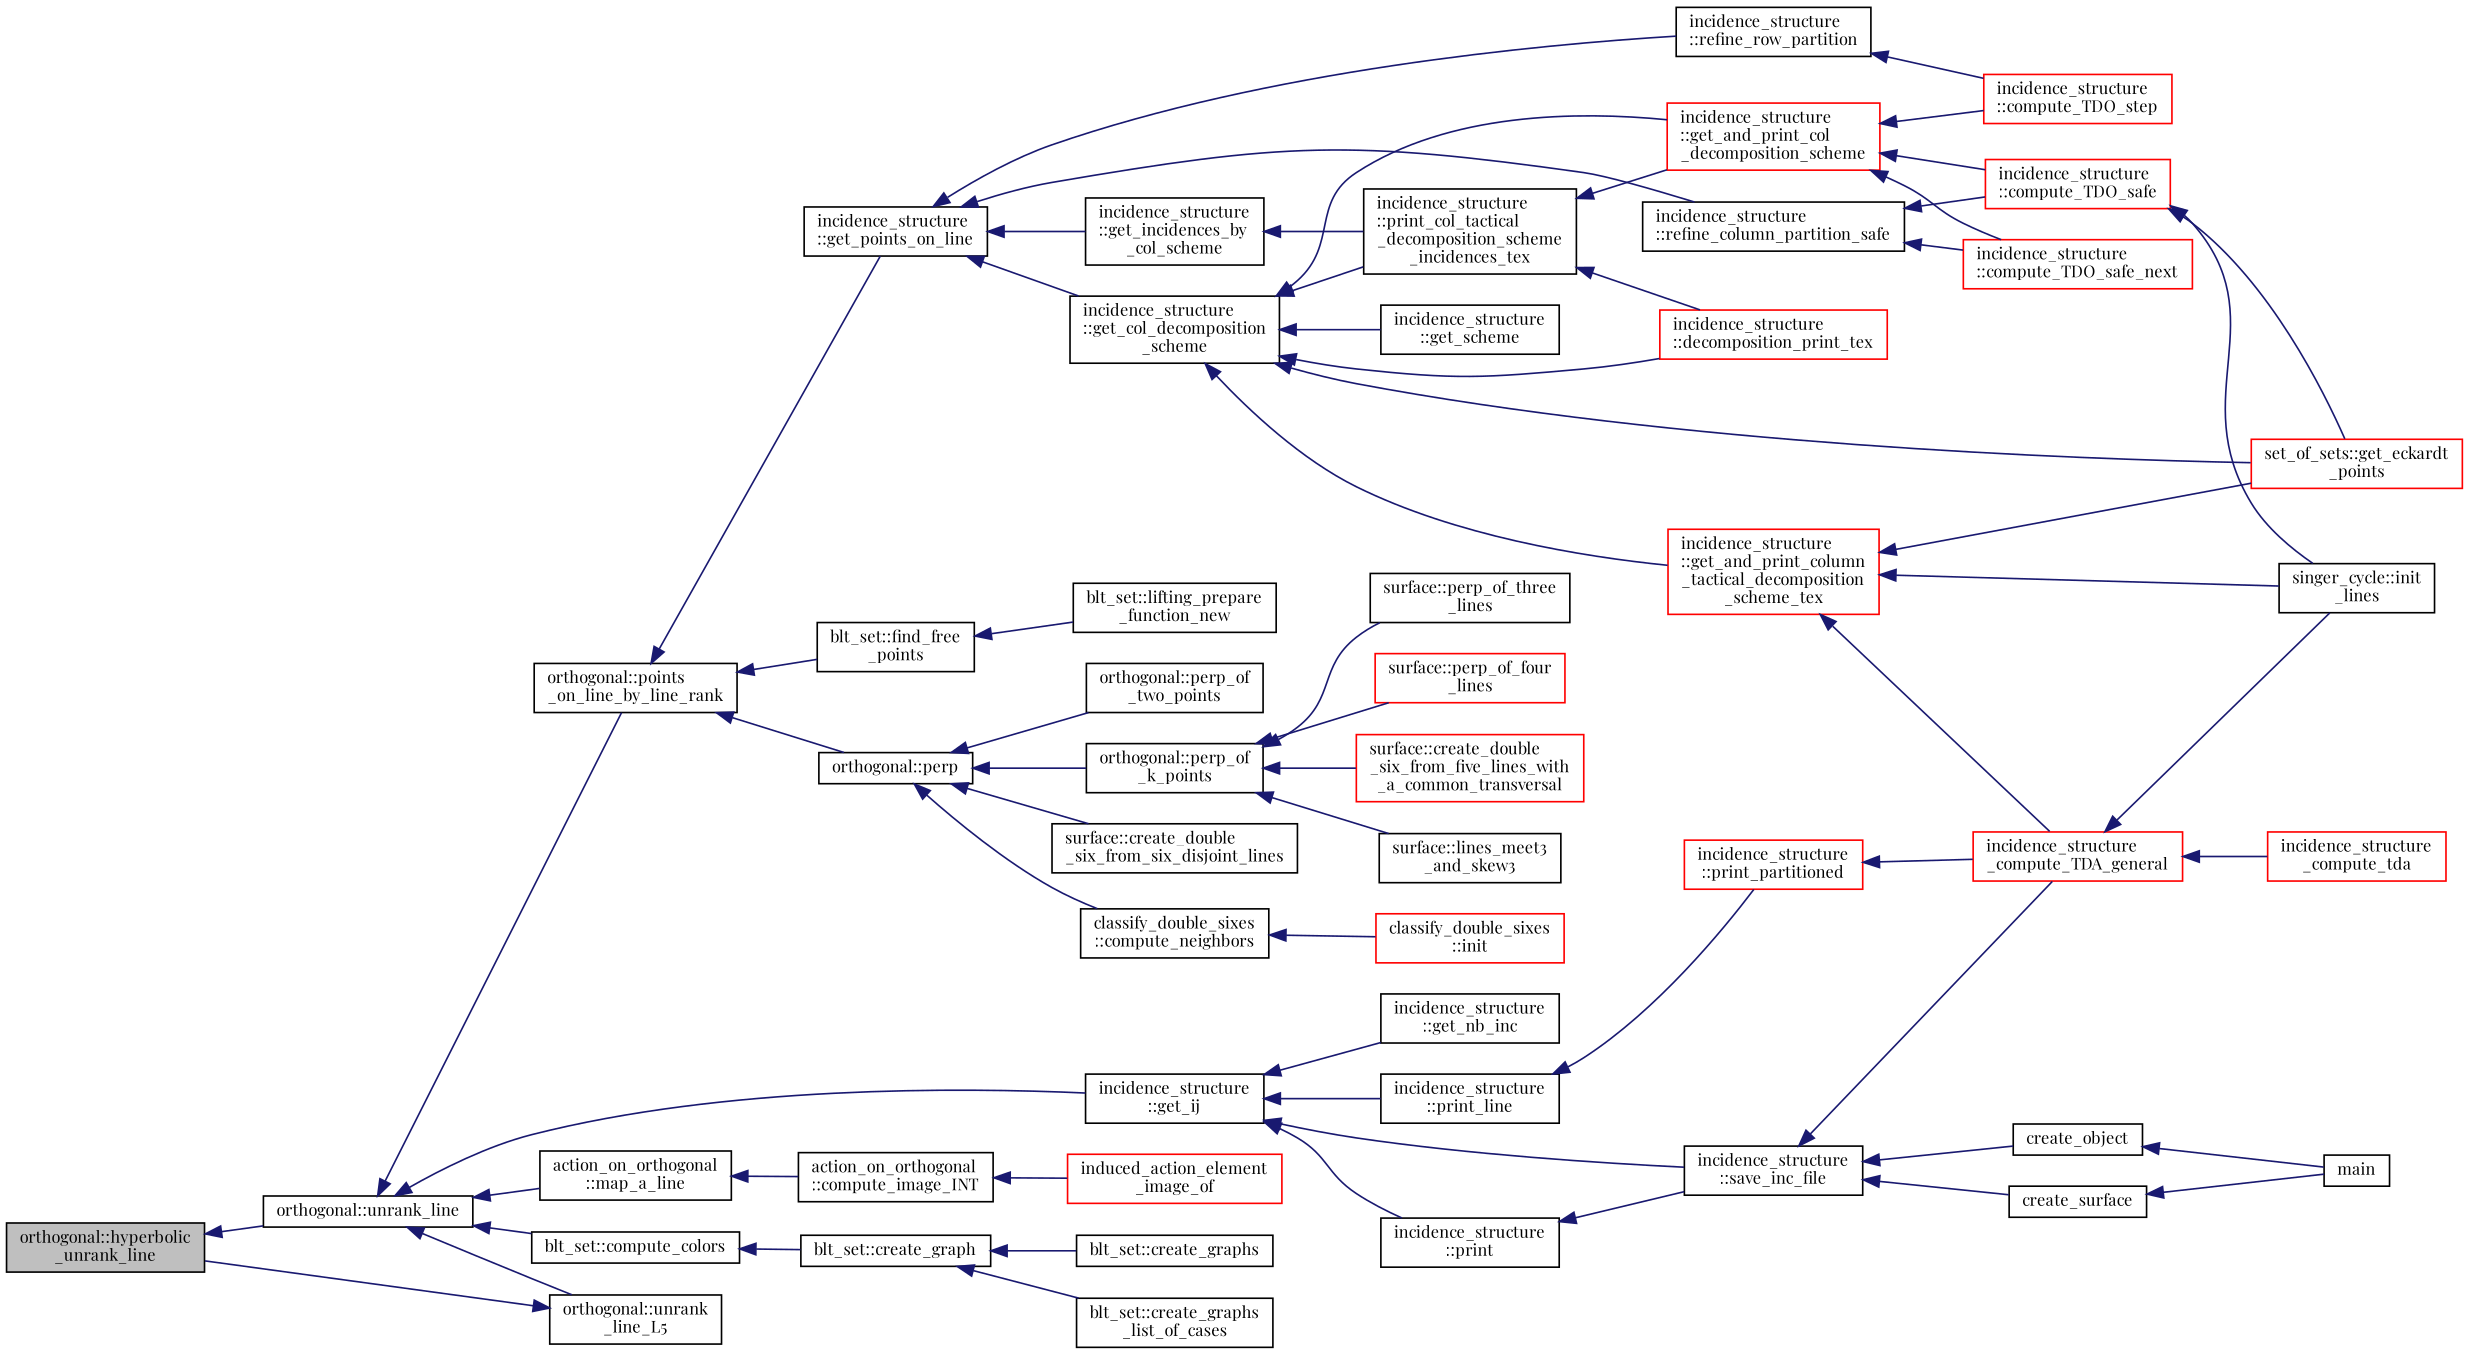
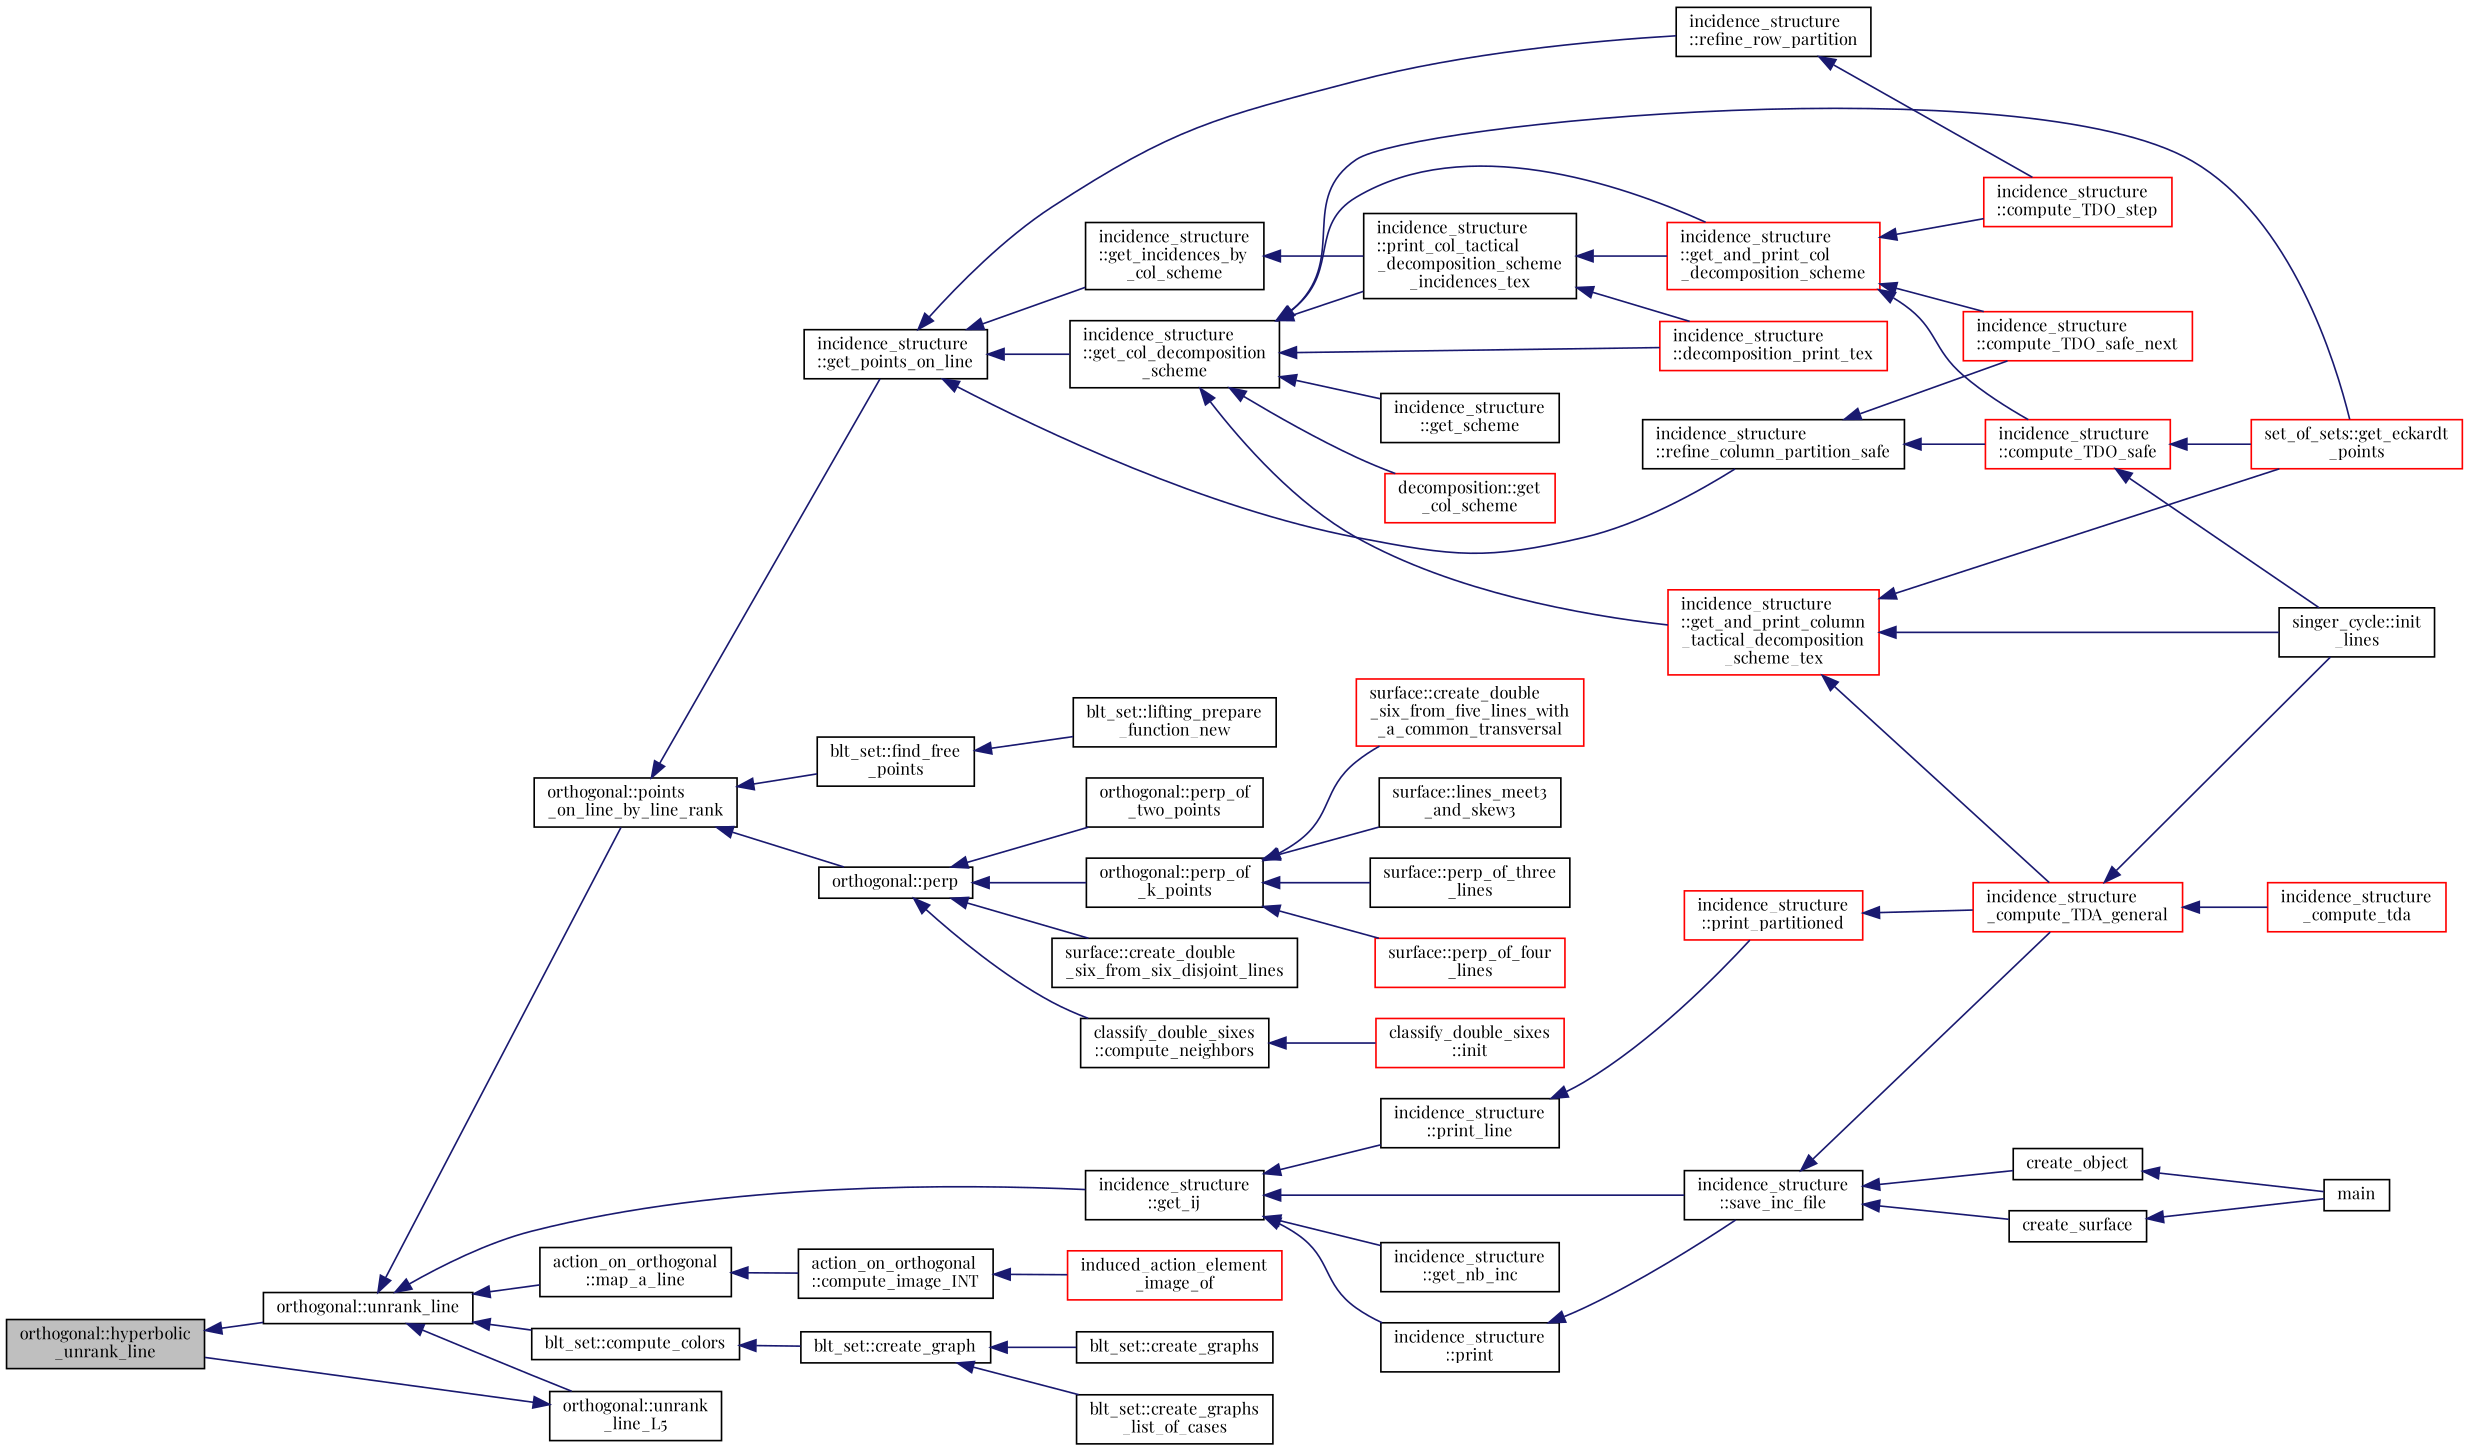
  digraph {
    fontname="Playfair Display"
    rankdir=LR
    node [color=black fillcolor=white fontname="Playfair Display" fontsize=10 shape=record style=filled]
    edge [color=midnightblue dir=back fontname="Playfair Display" fontsize=10 labelfontname=Helvetica labelfontsize=10 style=solid]
    n1 [fillcolor=grey75 fontcolor=black height=0.2 label="orthogonal::hyperbolic\l_unrank_line" width=0.4]
    n2 [height=0.2 label="orthogonal::unrank_line" width=0.4]
    n3 [height=0.2 label="blt_set::compute_colors" width=0.4]
    n4 [height=0.2 label="orthogonal::points\l_on_line_by_line_rank" width=0.4]
    n5 [height=0.2 label="orthogonal::unrank\l_line_L5" width=0.4]
    n6 [height=0.2 label="incidence_structure\l::get_ij" width=0.4]
    n7 [height=0.2 label="action_on_orthogonal\l::map_a_line" width=0.4]
    n8 [height=0.2 label="blt_set::create_graph" width=0.4]
    n9 [height=0.2 label="blt_set::find_free\l_points" width=0.4]
    n10 [height=0.2 label="orthogonal::perp" width=0.4]
    n11 [height=0.2 label="incidence_structure\l::get_points_on_line" width=0.4]
    n12 [height=0.2 label="incidence_structure\l::get_nb_inc" width=0.4]
    n13 [height=0.2 label="incidence_structure\l::save_inc_file" width=0.4]
    n14 [height=0.2 label="incidence_structure\l::print" width=0.4]
    n15 [height=0.2 label="incidence_structure\l::print_line" width=0.4]
    n16 [height=0.2 label="action_on_orthogonal\l::compute_image_INT" width=0.4]
    n17 [height=0.2 label="blt_set::create_graphs" width=0.4]
    n18 [height=0.2 label="blt_set::create_graphs\l_list_of_cases" width=0.4]
    n19 [height=0.2 label="blt_set::lifting_prepare\l_function_new" width=0.4]
    n20 [height=0.2 label="orthogonal::perp_of\l_two_points" width=0.4]
    n21 [height=0.2 label="orthogonal::perp_of\l_k_points" width=0.4]
    n22 [height=0.2 label="surface::create_double\l_six_from_six_disjoint_lines" width=0.4]
    n23 [height=0.2 label="classify_double_sixes\l::compute_neighbors" width=0.4]
    n24 [height=0.2 label="incidence_structure\l::refine_column_partition_safe" width=0.4]
    n25 [height=0.2 label="incidence_structure\l::refine_row_partition" width=0.4]
    n26 [height=0.2 label="incidence_structure\l::get_incidences_by\l_col_scheme" width=0.4]
    n27 [height=0.2 label="incidence_structure\l::get_col_decomposition\l_scheme" width=0.4]
    n28 [height=0.2 label="surface::lines_meet3\l_and_skew3" width=0.4]
    n29 [height=0.2 label="surface::perp_of_three\l_lines" width=0.4]
    n30 [color=red height=0.2 label="surface::perp_of_four\l_lines" width=0.4]
    n31 [color=red height=0.2 label="surface::create_double\l_six_from_five_lines_with\l_a_common_transversal" width=0.4]
    n32 [color=red height=0.2 label="classify_double_sixes\l::init" width=0.4]
    n33 [color=red height=0.2 label="incidence_structure\l::compute_TDO_safe_next" width=0.4]
    n34 [color=red height=0.2 label="incidence_structure\l::compute_TDO_safe" width=0.4]
    n35 [color=red height=0.2 label="incidence_structure\l::compute_TDO_step" width=0.4]
    n36 [height=0.2 label="incidence_structure\l::print_col_tactical\l_decomposition_scheme\l_incidences_tex" width=0.4]
    n37 [color=red height=0.2 label="set_of_sets::get_eckardt\l_points" width=0.4]
    n38 [color=red height=0.2 label="incidence_structure\l::get_and_print_col\l_decomposition_scheme" width=0.4]
    n39 [color=red height=0.2 label="incidence_structure\l::decomposition_print_tex" width=0.4]
+   n40 [color=red height=0.2 label="decomposition::get\l_col_scheme" width=0.4]
    n41 [height=0.2 label="incidence_structure\l::get_scheme" width=0.4]
    n42 [color=red height=0.2 label="incidence_structure\l::get_and_print_column\l_tactical_decomposition\l_scheme_tex" width=0.4]
    n43 [height=0.2 label="singer_cycle::init\l_lines" width=0.4]
    n44 [color=red height=0.2 label="incidence_structure\l_compute_TDA_general" width=0.4]
    n45 [color=red height=0.2 label="incidence_structure\l_compute_tda" width=0.4]
    n46 [height=0.2 label=create_object width=0.4]
    n47 [height=0.2 label=create_surface width=0.4]
    n48 [color=red height=0.2 label="incidence_structure\l::print_partitioned" width=0.4]
    n49 [height=0.2 label=main width=0.4]
    n50 [color=red height=0.2 label="induced_action_element\l_image_of" width=0.4]
    n1 -> n2
    n2 -> n3
    n2 -> n4
    n2 -> n5
    n2 -> n6
    n2 -> n7
    n3 -> n8
    n4 -> n9
    n4 -> n10
    n4 -> n11
    n5 -> n1
    n6 -> n12
    n6 -> n13
    n6 -> n14
    n6 -> n15
    n7 -> n16
    n8 -> n17
    n8 -> n18
    n9 -> n19
    n10 -> n20
    n10 -> n21
    n10 -> n22
    n10 -> n23
    n11 -> n24
    n11 -> n25
    n11 -> n26
    n11 -> n27
    n13 -> n44
    n13 -> n46
    n13 -> n47
    n14 -> n13
    n15 -> n48
    n16 -> n50
    n21 -> n28
    n21 -> n29
    n21 -> n30
    n21 -> n31
    n23 -> n32
    n24 -> n33
    n24 -> n34
    n25 -> n35
    n26 -> n36
    n27 -> n36
    n27 -> n37
    n27 -> n38
    n27 -> n39
+   n27 -> n40
    n27 -> n41
    n27 -> n42
    n34 -> n37
    n34 -> n43
    n36 -> n38
    n36 -> n39
    n38 -> n33
    n38 -> n34
    n38 -> n35
    n42 -> n37
    n42 -> n43
    n42 -> n44
    n44 -> n43
    n44 -> n45
    n46 -> n49
    n47 -> n49
    n48 -> n44
  }
